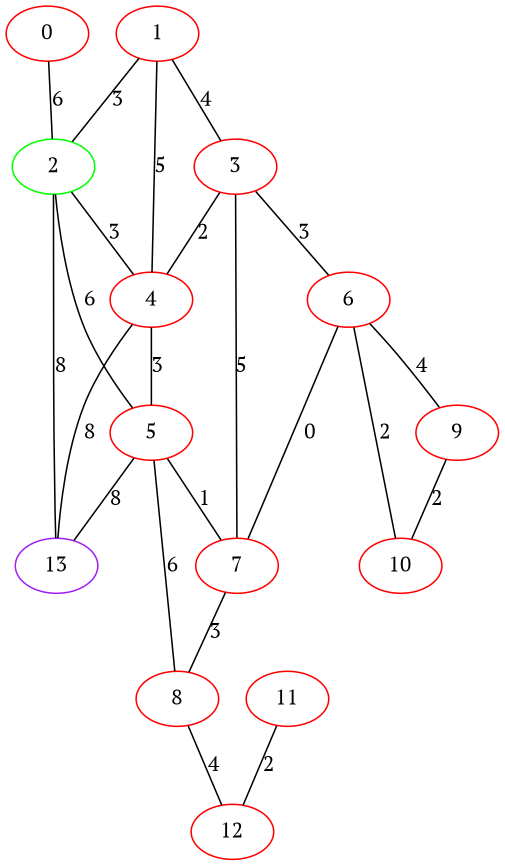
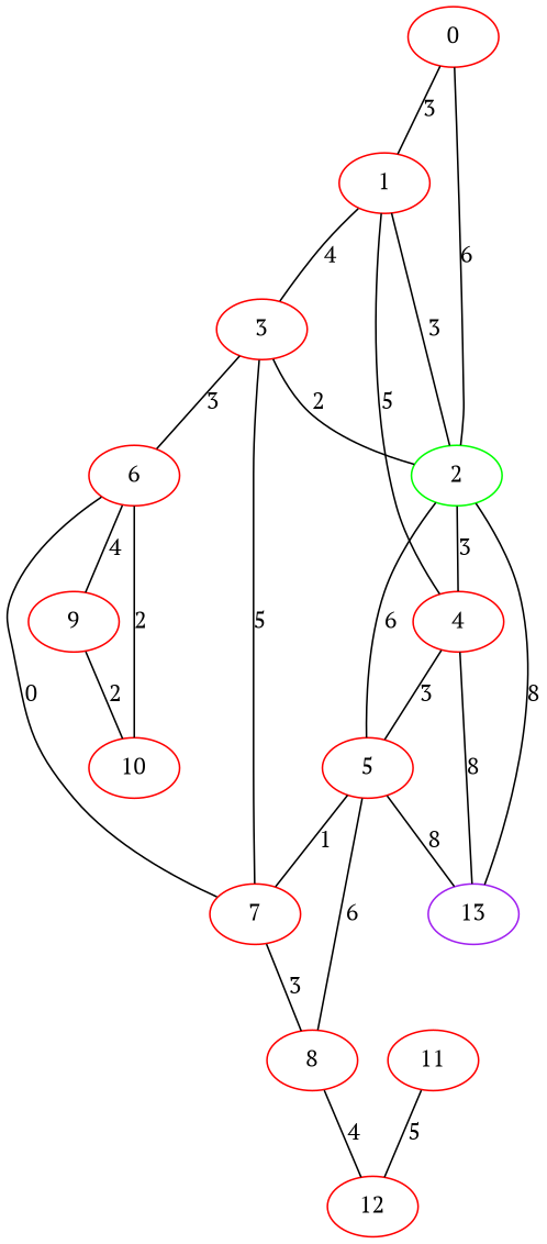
  graph {
    fontname="PT Serif"
    node [color=red fontname="PT Serif" weight=1]
    edge [fontname="PT Serif"]
    0
    1
    2 [color=green weight=2]
    3
    4
    5
    13 [color=purple weight=4]
    6
    7
    8
    9
    10
    12
    11
+   0 -- 1 [label=3]
    0 -- 2 [label=6]
    1 -- 2 [label=3]
    1 -- 3 [label=4]
    1 -- 4 [label=5]
    2 -- 4 [label=3]
    2 -- 5 [label=6]
    2 -- 13 [label=8]
-   3 -- 4 [label=2]
+   3 -- 2 [label=2]
    3 -- 6 [label=3]
    3 -- 7 [label=5]
    4 -- 5 [label=3]
    4 -- 13 [label=8]
    5 -- 13 [label=8]
    5 -- 7 [label=1]
    5 -- 8 [label=6]
    6 -- 7 [label=0]
    6 -- 9 [label=4]
    6 -- 10 [label=2]
    7 -- 8 [label=3]
    8 -- 12 [label=4]
    9 -- 10 [label=2]
-   11 -- 12 [label=2]
+   11 -- 12 [label=5]
  }
